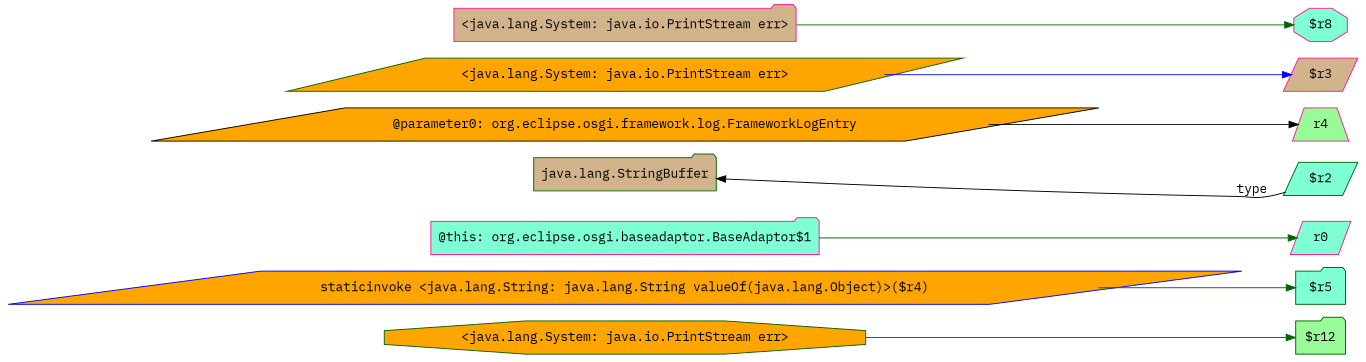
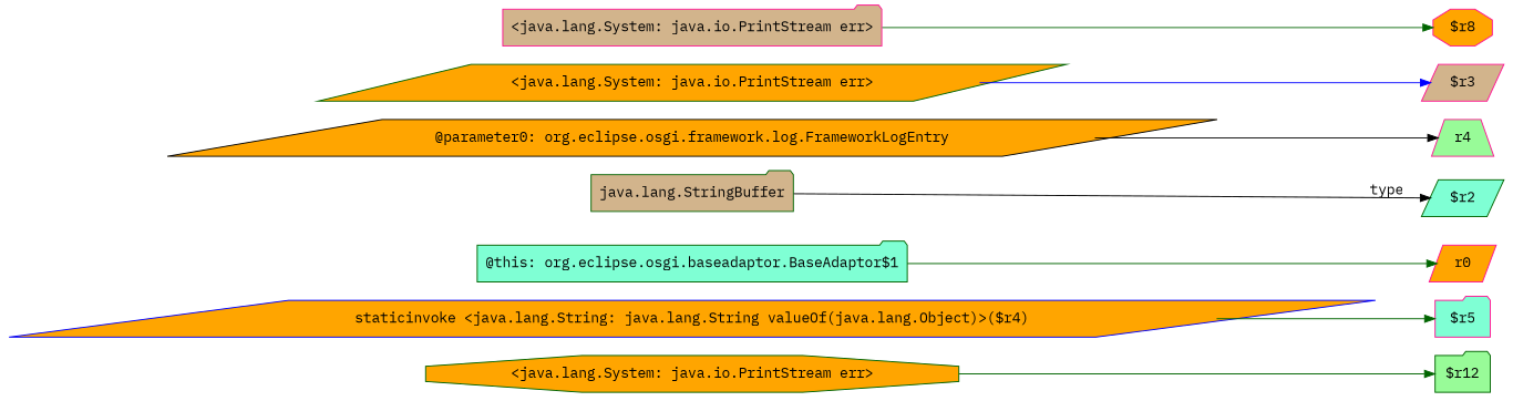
  digraph {
    fontname="IBM Plex Mono"
    rankdir=LR
    node [color=deeppink fillcolor=aquamarine fontname="IBM Plex Mono" shape=parallelogram style=filled]
    edge [color=darkgreen fontname="IBM Plex Mono"]
    n1 [color=darkgreen fillcolor=orange label="<java.lang.System: java.io.PrintStream err>" shape=octagon]
    n2 [color=darkgreen fillcolor=palegreen label="$r12" shape=folder]
    n3 [color=blue fillcolor=orange label="staticinvoke <java.lang.String: java.lang.String valueOf(java.lang.Object)>($r4)"]
-   n4 [color=darkgreen label="$r5" shape=folder]
-   n5 [label="@this: org.eclipse.osgi.baseadaptor.BaseAdaptor$1" shape=folder]
-   n6 [label=r0]
+   n4 [label="$r5" shape=folder]
+   n5 [color=darkgreen label="@this: org.eclipse.osgi.baseadaptor.BaseAdaptor$1" shape=folder]
+   n6 [fillcolor=orange label=r0]
    n7 [color=darkgreen fillcolor=tan label="java.lang.StringBuffer" shape=folder]
    n8 [color=darkgreen label="$r2"]
    n9 [color=black fillcolor=orange label="@parameter0: org.eclipse.osgi.framework.log.FrameworkLogEntry"]
    n10 [fillcolor=palegreen label=r4 shape=trapezium]
    n11 [color=darkgreen fillcolor=orange label="<java.lang.System: java.io.PrintStream err>"]
    n12 [fillcolor=tan label="$r3"]
    n13 [fillcolor=tan label="<java.lang.System: java.io.PrintStream err>" shape=folder]
-   n14 [label="$r8" shape=octagon]
+   n14 [fillcolor=orange label="$r8" shape=octagon]
    n1 -> n2
    n3 -> n4
    n5 -> n6
-   n8 -> n7 [color=black label=type]
+   n7 -> n8 [color=black label=type]
    n9 -> n10 [color=black]
    n11 -> n12 [color=blue]
    n13 -> n14
  }
